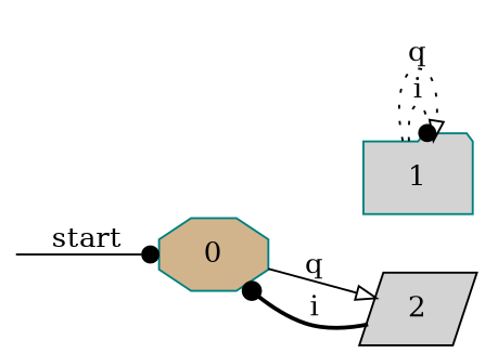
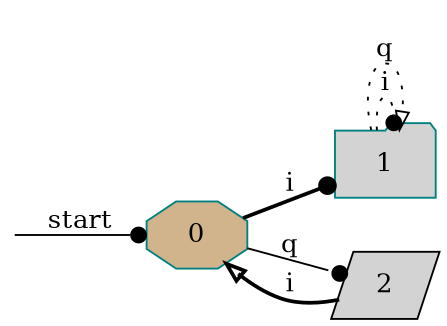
  digraph {
    rankdir=LR
    node [style=filled color=teal fillcolor=lightgrey]
    edge [arrowhead=dot style=solid]
    __start [shape=point style=invis color="" fillcolor=""]
    0 [fillcolor=tan shape=octagon]
    1 [shape=folder]
    2 [color=black shape=parallelogram]
    __start -> 0 [label=start]
-   0 -> 2 [arrowhead=onormal label=q]
+   0 -> 1 [label=i style=bold]
+   0 -> 2 [label=q]
    1 -> 1 [label=i style=dotted]
    1 -> 1 [arrowhead=onormal label=q style=dotted]
-   2 -> 0 [label=i style=bold]
+   2 -> 0 [arrowhead=onormal label=i style=bold]
  }
